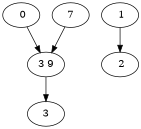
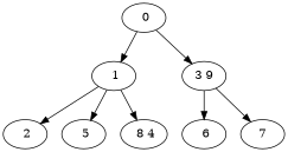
  digraph {
    fontname="DejaVu Serif"
    node [fontname="DejaVu Serif"]
    edge [fontname="DejaVu Serif"]
    " 0"
    " 1"
    n3 [label="3 9"]
    " 2"
-   " 6" [label=3]
+   " 5"
+   " 8 4"
+   " 6"
    n8 [label=7]
+   " 0" -> " 1"
    " 0" -> n3
    " 1" -> " 2"
+   " 1" -> " 5"
+   " 1" -> " 8 4"
    n3 -> " 6"
-   n8 -> n3
+   n3 -> n8
  }
